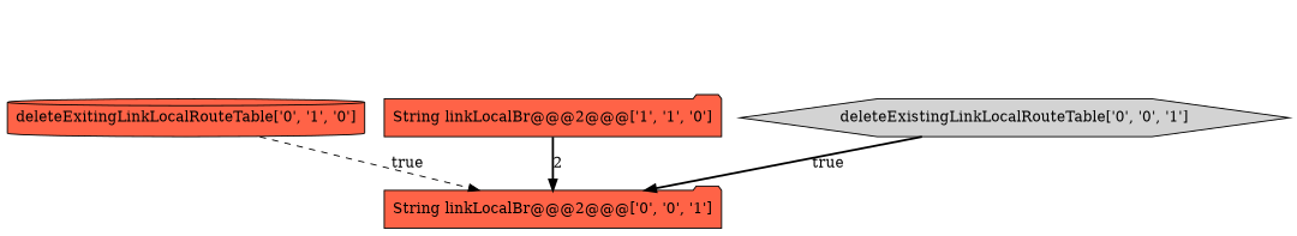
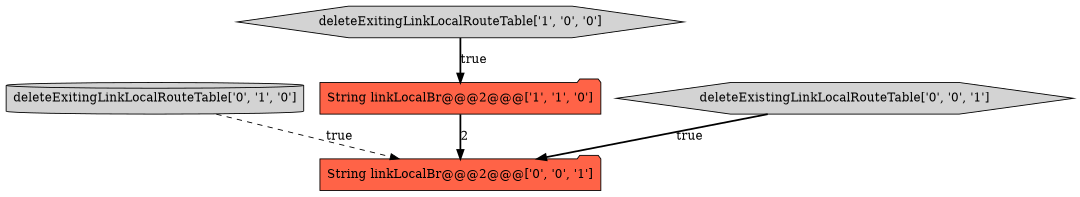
  digraph {
    node [fillcolor=lightgray shape=folder style=filled]
    edge [style=bold]
-   n1 [fillcolor=tomato label="deleteExitingLinkLocalRouteTable['0', '1', '0']" shape=cylinder]
+   n1 [label="deleteExitingLinkLocalRouteTable['0', '1', '0']" shape=cylinder]
    n2 [fillcolor=tomato label="String linkLocalBr@@@2@@@['0', '0', '1']"]
    n3 [fillcolor=tomato label="String linkLocalBr@@@2@@@['1', '1', '0']"]
+   n4 [label="deleteExitingLinkLocalRouteTable['1', '0', '0']" shape=hexagon]
    n5 [label="deleteExistingLinkLocalRouteTable['0', '0', '1']" shape=hexagon]
    n1 -> n2 [label=true style=dashed]
    n3 -> n2 [label=2]
+   n4 -> n3 [label=true]
    n5 -> n2 [label=true]
  }
